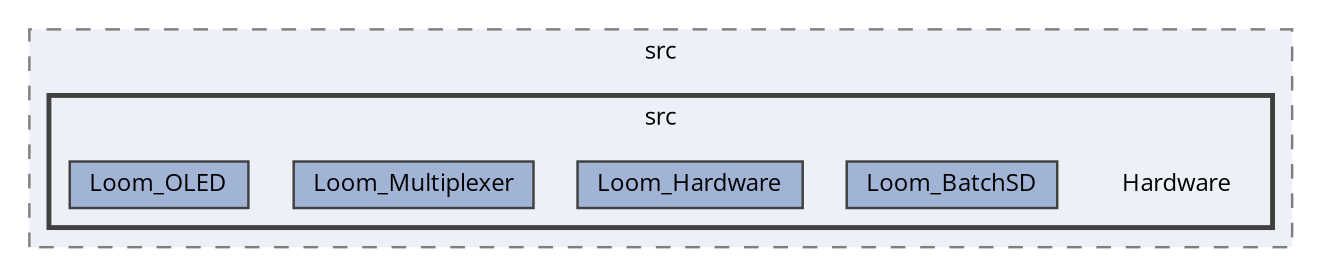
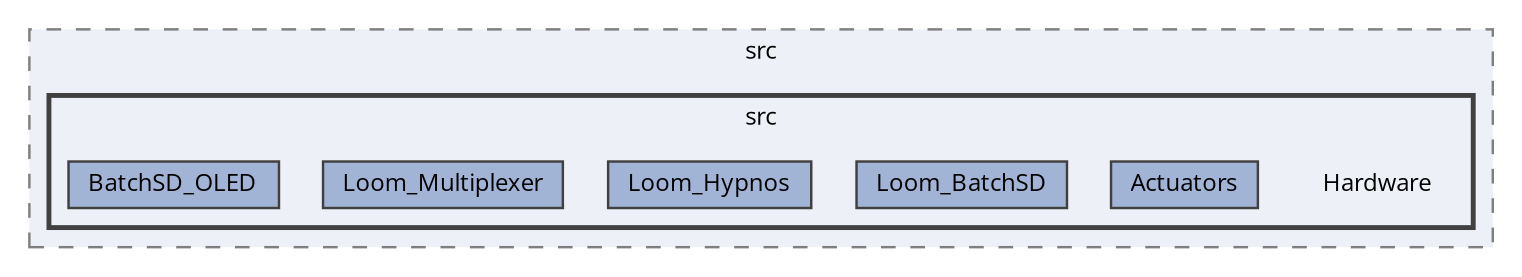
  digraph {
    compound=true
    fontname="Open Sans"
    node [fontname="Open Sans" fontsize=10 shape=box color=grey25 fillcolor="#a2b4d6" style=filled]
    n1 [height=0.2 label=Hardware shape=plaintext width=0.4 color="" fillcolor="" style=""]
+   n2 [height=0.2 label=Actuators width=0.4]
    n3 [height=0.2 label=Loom_BatchSD width=0.4]
-   n4 [height=0.2 label=Loom_Hardware width=0.4]
+   n4 [height=0.2 label=Loom_Hypnos width=0.4]
    n5 [height=0.2 label=Loom_Multiplexer width=0.4]
-   n6 [height=0.2 label=Loom_OLED width=0.4]
+   n6 [height=0.2 label=BatchSD_OLED width=0.4]
    subgraph cluster_1 {
      bgcolor="#edf0f7"
      fontsize=10
      label=src
      pencolor=grey50
      style="filled,dashed"
      subgraph cluster_2 {
        bgcolor="#edf0f7"
        fontsize=10
        pencolor=grey25
        style="filled,bold"
        n1
+       n2
        n3
        n4
        n5
        n6
      }
    }
  }
